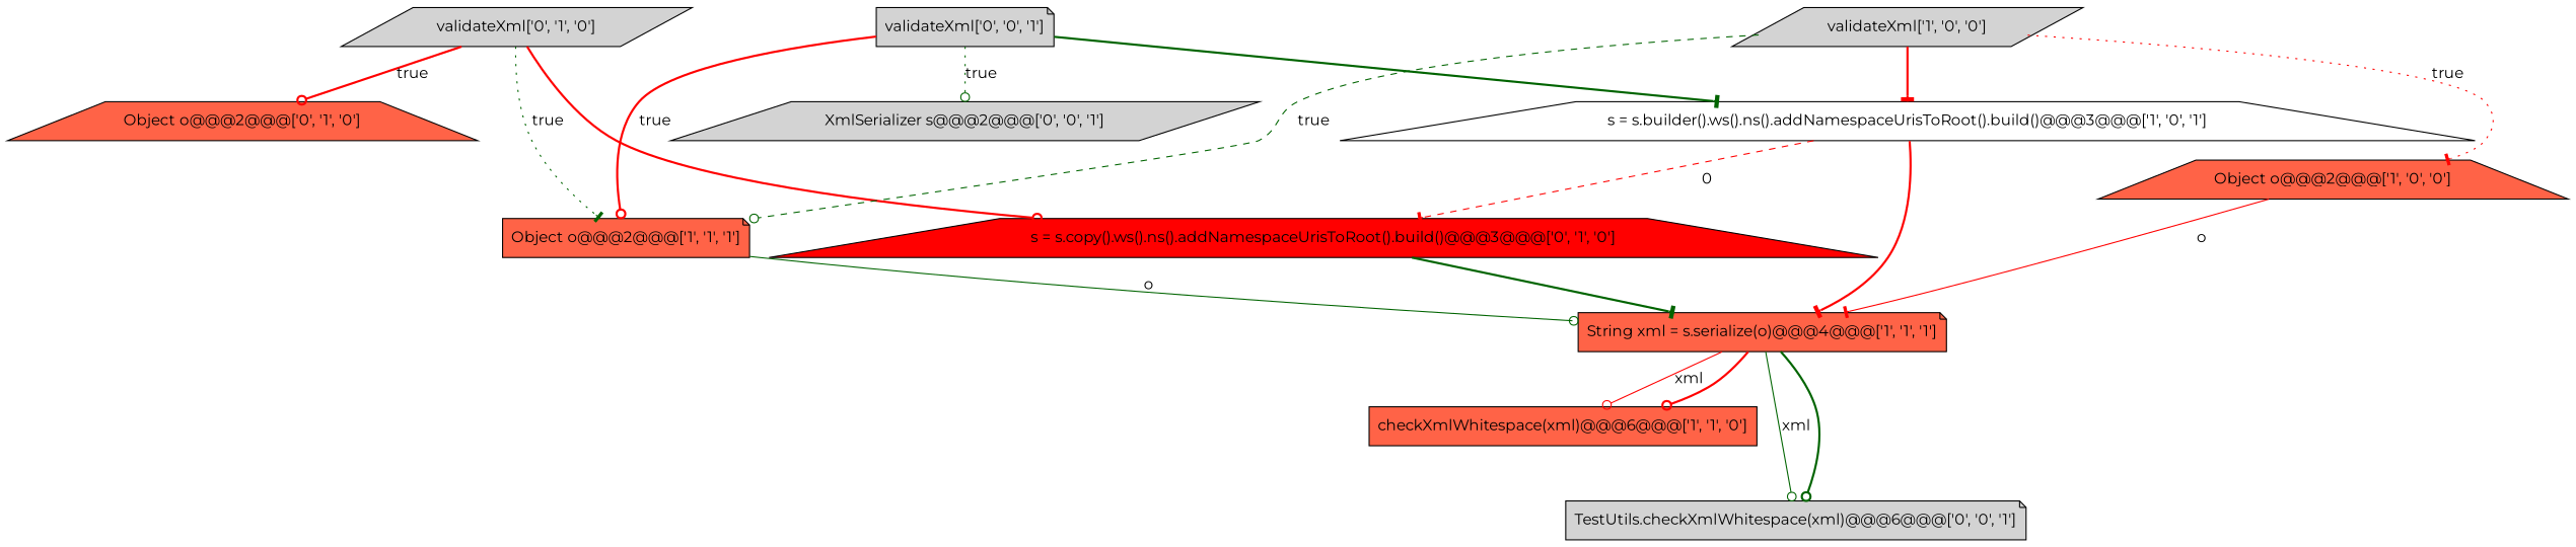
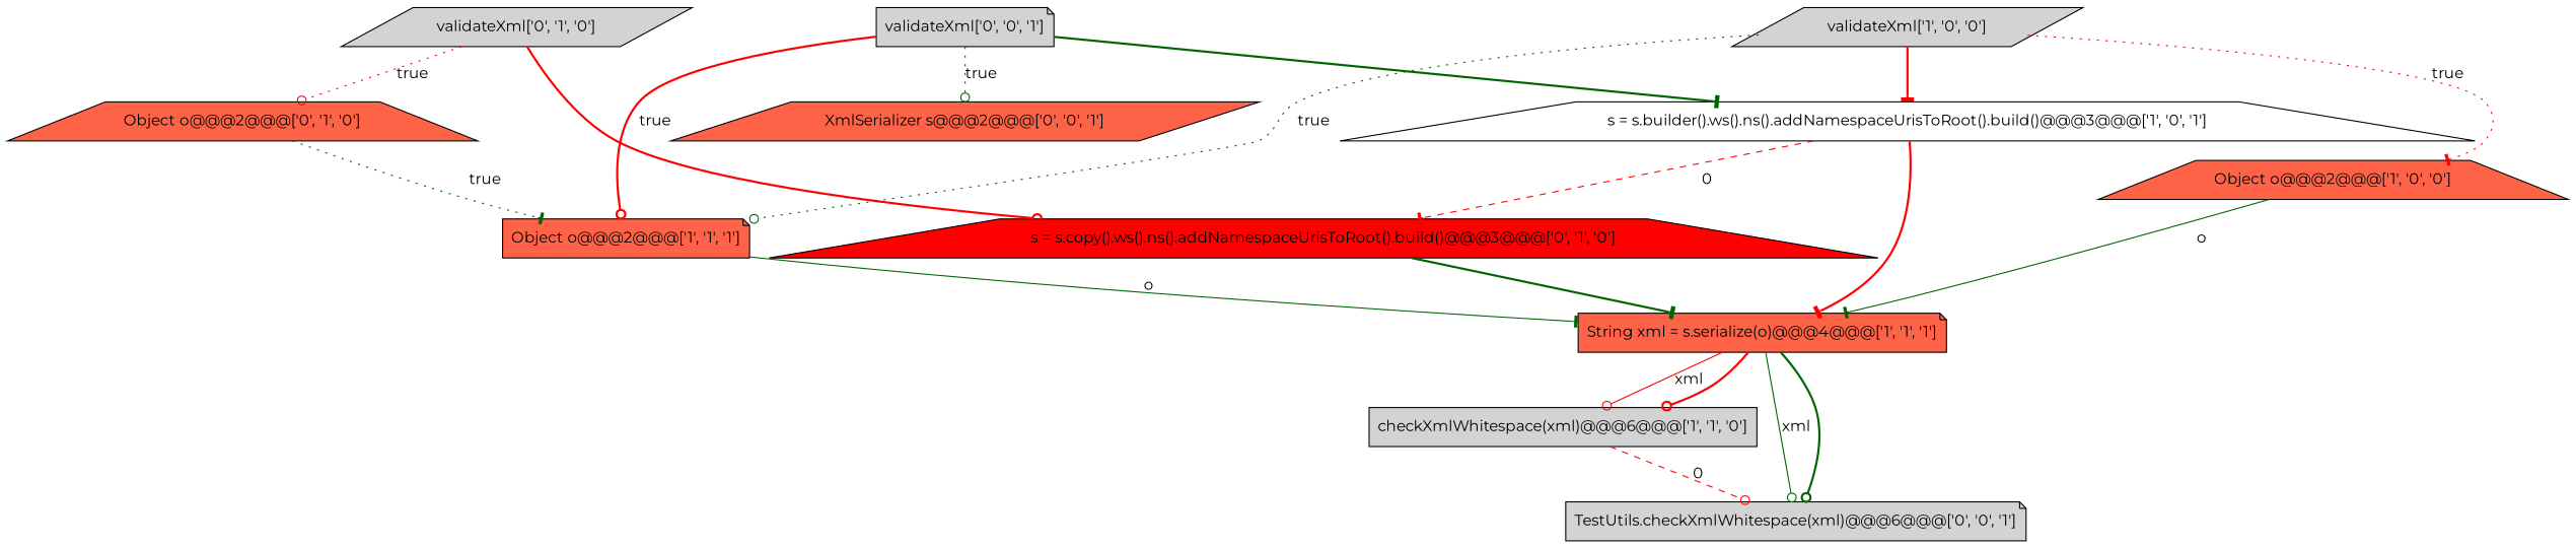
  digraph {
    fontname=Montserrat
    node [fillcolor=lightgray fontname=Montserrat shape=note style=filled]
    edge [arrowhead=odot color=red fontname=Montserrat style=bold]
-   n1 [fillcolor=tomato label="checkXmlWhitespace(xml)@@@6@@@['1', '1', '0']" shape=box]
+   n1 [label="checkXmlWhitespace(xml)@@@6@@@['1', '1', '0']" shape=box]
    n2 [label="TestUtils.checkXmlWhitespace(xml)@@@6@@@['0', '0', '1']"]
    n3 [fillcolor=tomato label="Object o@@@2@@@['1', '1', '1']"]
    n4 [fillcolor=tomato label="String xml = s.serialize(o)@@@4@@@['1', '1', '1']"]
    n5 [label="validateXml['0', '1', '0']" shape=parallelogram]
    n6 [fillcolor=red label="s = s.copy().ws().ns().addNamespaceUrisToRoot().build()@@@3@@@['0', '1', '0']" shape=trapezium]
    n7 [fillcolor=tomato label="Object o@@@2@@@['0', '1', '0']" shape=trapezium]
    n8 [fillcolor=tomato label="Object o@@@2@@@['1', '0', '0']" shape=trapezium]
    n9 [label="validateXml['0', '0', '1']"]
    n10 [fillcolor=white label="s = s.builder().ws().ns().addNamespaceUrisToRoot().build()@@@3@@@['1', '0', '1']" shape=trapezium]
-   n11 [label="XmlSerializer s@@@2@@@['0', '0', '1']" shape=parallelogram]
+   n11 [fillcolor=tomato label="XmlSerializer s@@@2@@@['0', '0', '1']" shape=parallelogram]
    n12 [label="validateXml['1', '0', '0']" shape=parallelogram]
-   n3 -> n4 [color=darkgreen label=o style=solid]
+   n1 -> n2 [label=0 style=dashed]
+   n3 -> n4 [arrowhead=tee color=darkgreen label=o style=solid]
    n4 -> n1 [label=xml style=solid]
    n4 -> n1
    n4 -> n2 [color=darkgreen label=xml style=solid]
    n4 -> n2 [color=darkgreen]
-   n5 -> n3 [arrowhead=tee color=darkgreen label=true style=dotted]
+   n7 -> n3 [arrowhead=tee color=darkgreen label=true style=dotted]
    n5 -> n6
-   n5 -> n7 [label=true]
+   n5 -> n7 [label=true style=dotted]
    n6 -> n4 [arrowhead=tee color=darkgreen]
-   n8 -> n4 [arrowhead=tee label=o style=solid]
+   n8 -> n4 [arrowhead=tee color=darkgreen label=o style=solid]
    n9 -> n3 [label=true]
    n9 -> n10 [arrowhead=tee color=darkgreen]
    n9 -> n11 [color=darkgreen label=true style=dotted]
    n10 -> n4 [arrowhead=tee]
    n10 -> n6 [arrowhead=tee label=0 style=dashed]
-   n12 -> n3 [color=darkgreen label=true style=dashed]
+   n12 -> n3 [color=darkgreen label=true style=dotted]
    n12 -> n8 [arrowhead=tee label=true style=dotted]
    n12 -> n10 [arrowhead=tee]
  }
